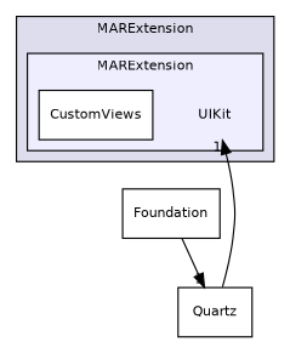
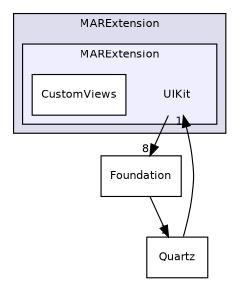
  digraph {
    compound=true
    node [fontname=Helvetica fontsize=10 shape=box]
    edge [headlabel=1 labeldistance=1.5 labelfontname=Helvetica labelfontsize=10]
    n1 [label=UIKit shape=plaintext]
    n2 [color=black fillcolor=white label=CustomViews style=filled]
    n3 [label=Foundation]
    n4 [label=Quartz]
    subgraph cluster_1 {
      bgcolor="#ddddee"
      fontname=Helvetica
      fontsize=10
      label=MARExtension
      pencolor=black
      subgraph cluster_2 {
        bgcolor="#eeeeff"
        fontname=Helvetica
        fontsize=10
        label=MARExtension
        pencolor=black
        n1
        n2
      }
    }
+   n1 -> n3 [headlabel=8]
    n3 -> n4
    n4 -> n1
  }
